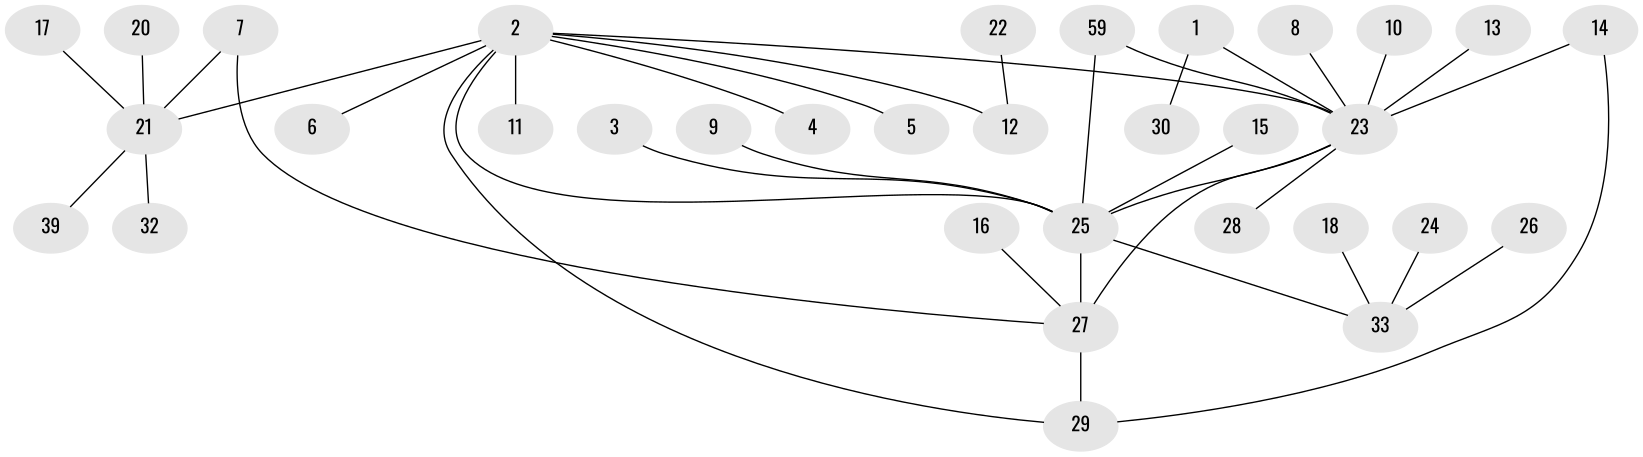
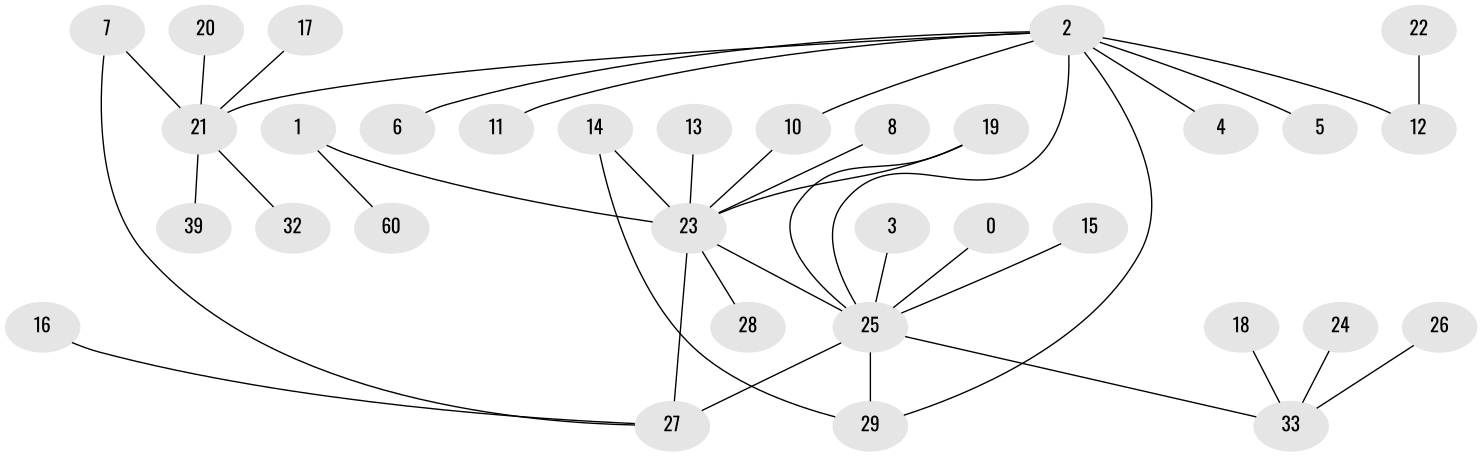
  graph {
    fontname=Oswald
    node [color=gray90 fontname=Oswald style=filled]
    edge [fontname=Oswald weight=1.0]
    1
    23
-   30
+   30 [label=60]
    25
    27
    28
    2
    4
    5
    6
    11
    12
    21
    29
    n15 [label=39]
    32
    33
    3
    7
    8
-   9
+   9 [label=0]
    10
    13
    14
    15
    16
    17
    18
-   19 [label=59]
+   19
    20
    22
    24
    26
    1 -- 23
    1 -- 30
    23 -- 25
    23 -- 27 [weight=2.0]
    23 -- 28
    25 -- 27
    25 -- 33
-   27 -- 29
-   2 -- 23
+   25 -- 29
+   2 -- 10
    2 -- 25
    2 -- 4
    2 -- 5
    2 -- 6
    2 -- 11
    2 -- 12
    2 -- 21
    2 -- 29
    21 -- n15
    21 -- 32
    3 -- 25
    7 -- 27
    7 -- 21
    8 -- 23
    9 -- 25
    10 -- 23
    13 -- 23
    14 -- 23
    14 -- 29
    15 -- 25
    16 -- 27
    17 -- 21
    18 -- 33
    19 -- 23
    19 -- 25
    20 -- 21
    22 -- 12
    24 -- 33
    26 -- 33
  }
